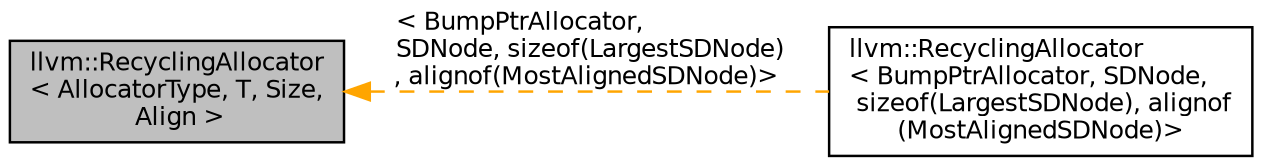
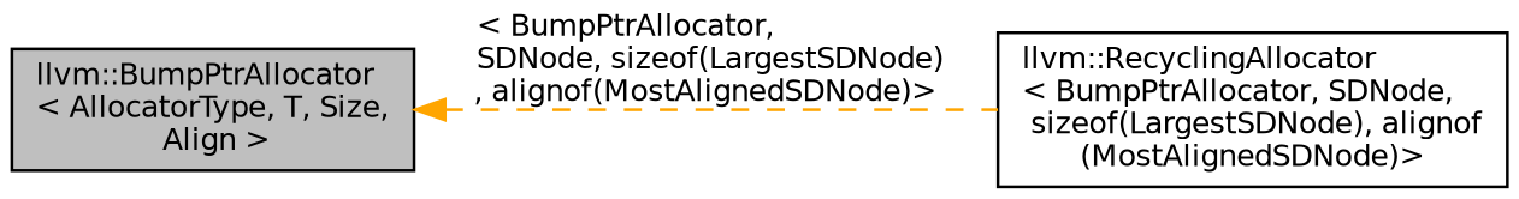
  digraph {
    rankdir=LR
    node [color=black fontname=Helvetica fontsize=10 shape=box]
-   n1 [fillcolor=grey75 fontcolor=black height=0.2 label="llvm::RecyclingAllocator\l\< AllocatorType, T, Size,\l Align \>" style=filled width=0.4]
+   n1 [fillcolor=grey75 fontcolor=black height=0.2 label="llvm::BumpPtrAllocator\l\< AllocatorType, T, Size,\l Align \>" style=filled width=0.4]
    n2 [height=0.2 label="llvm::RecyclingAllocator\l\< BumpPtrAllocator, SDNode,\l sizeof(LargestSDNode), alignof\l(MostAlignedSDNode)\>" width=0.4]
    n1 -> n2 [color=orange dir=back fontname=Helvetica fontsize=10 label=" \< BumpPtrAllocator,\l SDNode, sizeof(LargestSDNode)\l, alignof(MostAlignedSDNode)\>" labelfontname=Helvetica labelfontsize=10 style=dashed]
  }
